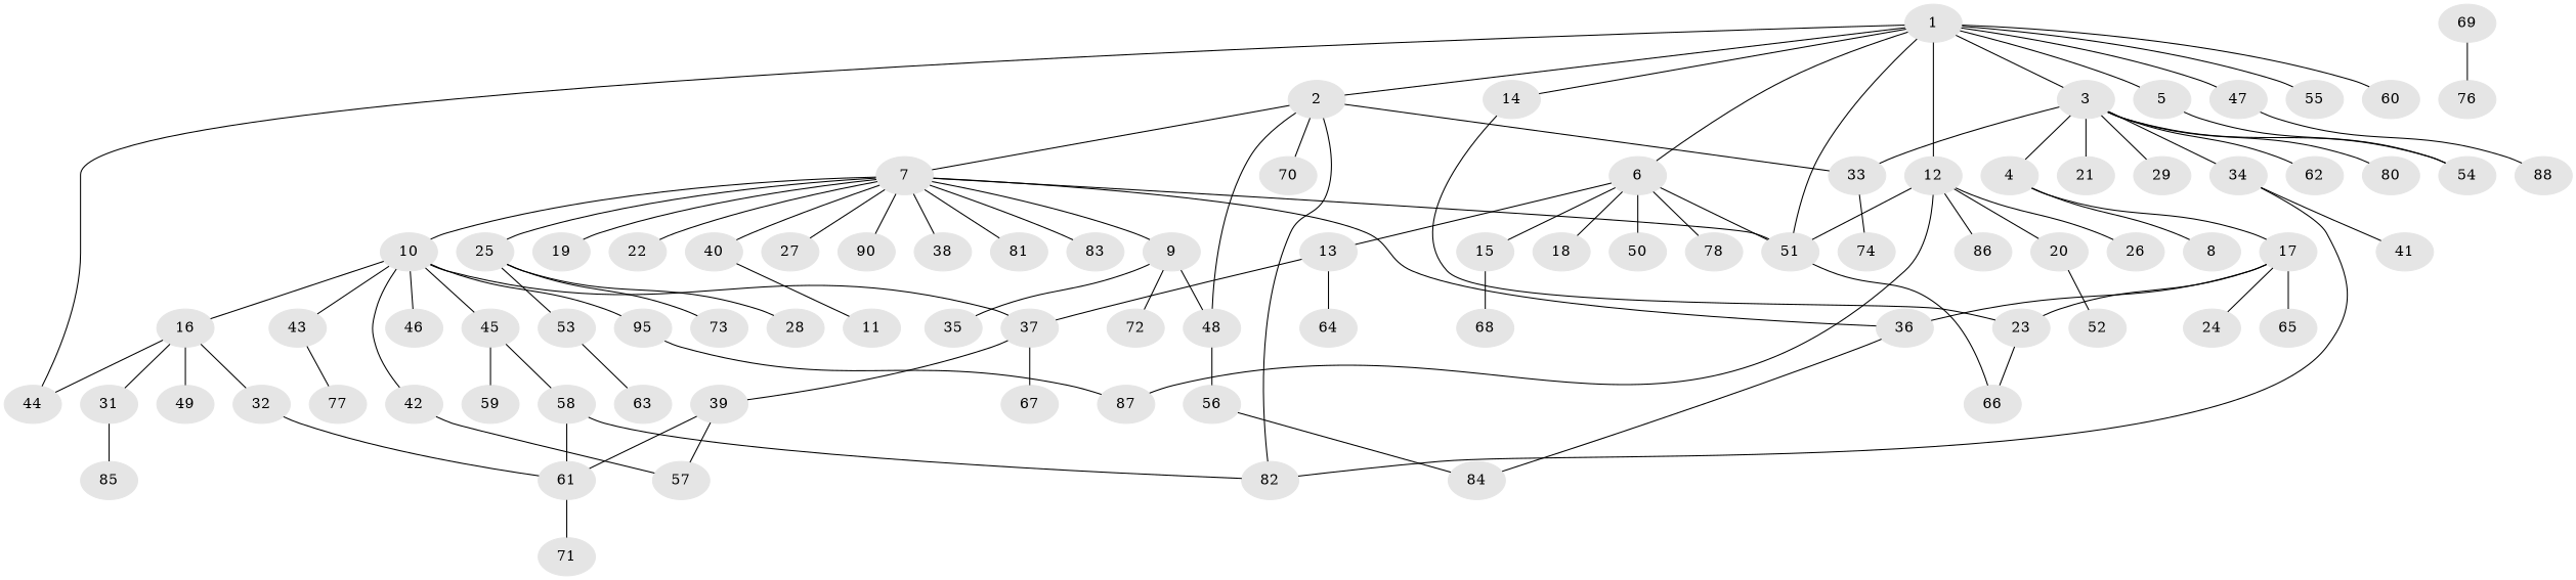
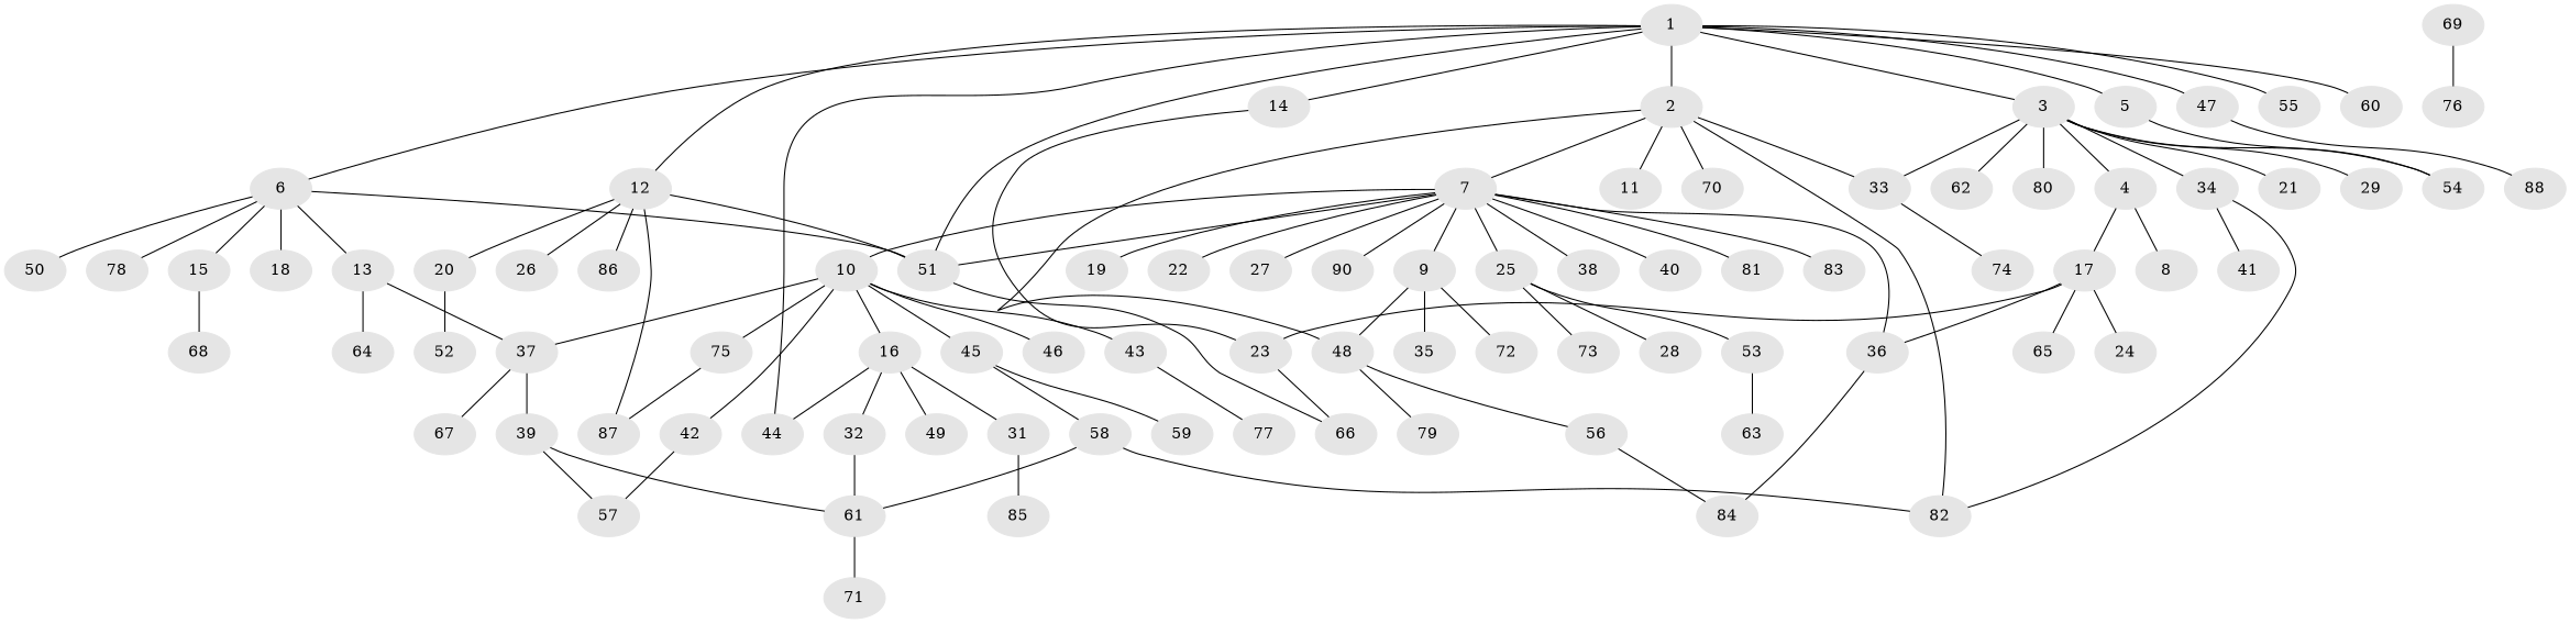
  graph {
    node [color=gray90 style=filled]
    1
    2
    3
    5
    6
    12
    14
    44
    47
    51
    55
    60
    7
    11
    33
    48
    70
    82
    4
    21
    29
    34
    54
    62
    80
    13
    15
    18
    50
    78
    20
    26
    86
    87
    23
    88
    66
    9
    10
    19
    22
    25
    27
    n44 [label=90]
    36
    38
    40
    81
    83
    74
    56
+   79
    8
    17
    41
    24
    65
    37
    64
    68
    35
    72
    16
    42
    43
    45
    46
-   75 [label=95]
+   75
    28
    53
    73
    84
    31
    32
    49
    39
    67
    57
    77
    58
    59
    52
    85
    61
    63
    71
    69
    76
    1 -- 2
    1 -- 3
    1 -- 5
    1 -- 6
    1 -- 12
    1 -- 14
    1 -- 44
    1 -- 47
    1 -- 51
    1 -- 55
    1 -- 60
    2 -- 7
-   40 -- 11
+   2 -- 11
    2 -- 33
    2 -- 48
    2 -- 70
    2 -- 82
    3 -- 33
    3 -- 4
    3 -- 21
    3 -- 29
    3 -- 34
    3 -- 54
    3 -- 62
    3 -- 80
    5 -- 54
    6 -- 51
    6 -- 13
    6 -- 15
    6 -- 18
    6 -- 50
    6 -- 78
    12 -- 51
    12 -- 20
    12 -- 26
    12 -- 86
    12 -- 87
    14 -- 23
    47 -- 88
    51 -- 66
    7 -- 51
    7 -- 9
    7 -- 10
    7 -- 19
    7 -- 22
    7 -- 25
    7 -- 27
    7 -- n44
    7 -- 36
    7 -- 38
    7 -- 40
    7 -- 81
    7 -- 83
    33 -- 74
    48 -- 56
+   48 -- 79
    4 -- 8
    4 -- 17
    34 -- 82
    34 -- 41
    13 -- 37
    13 -- 64
    15 -- 68
    20 -- 52
    23 -- 66
    9 -- 48
    9 -- 35
    9 -- 72
    10 -- 37
    10 -- 16
    10 -- 42
    10 -- 43
    10 -- 45
    10 -- 46
    10 -- 75
    25 -- 28
    25 -- 53
    25 -- 73
    36 -- 84
    56 -- 84
    17 -- 23
    17 -- 36
    17 -- 24
    17 -- 65
    37 -- 39
    37 -- 67
    16 -- 44
    16 -- 31
    16 -- 32
    16 -- 49
    42 -- 57
    43 -- 77
    45 -- 58
    45 -- 59
    75 -- 87
    53 -- 63
    31 -- 85
    32 -- 61
    39 -- 57
    39 -- 61
    58 -- 82
    58 -- 61
    61 -- 71
    69 -- 76
  }
